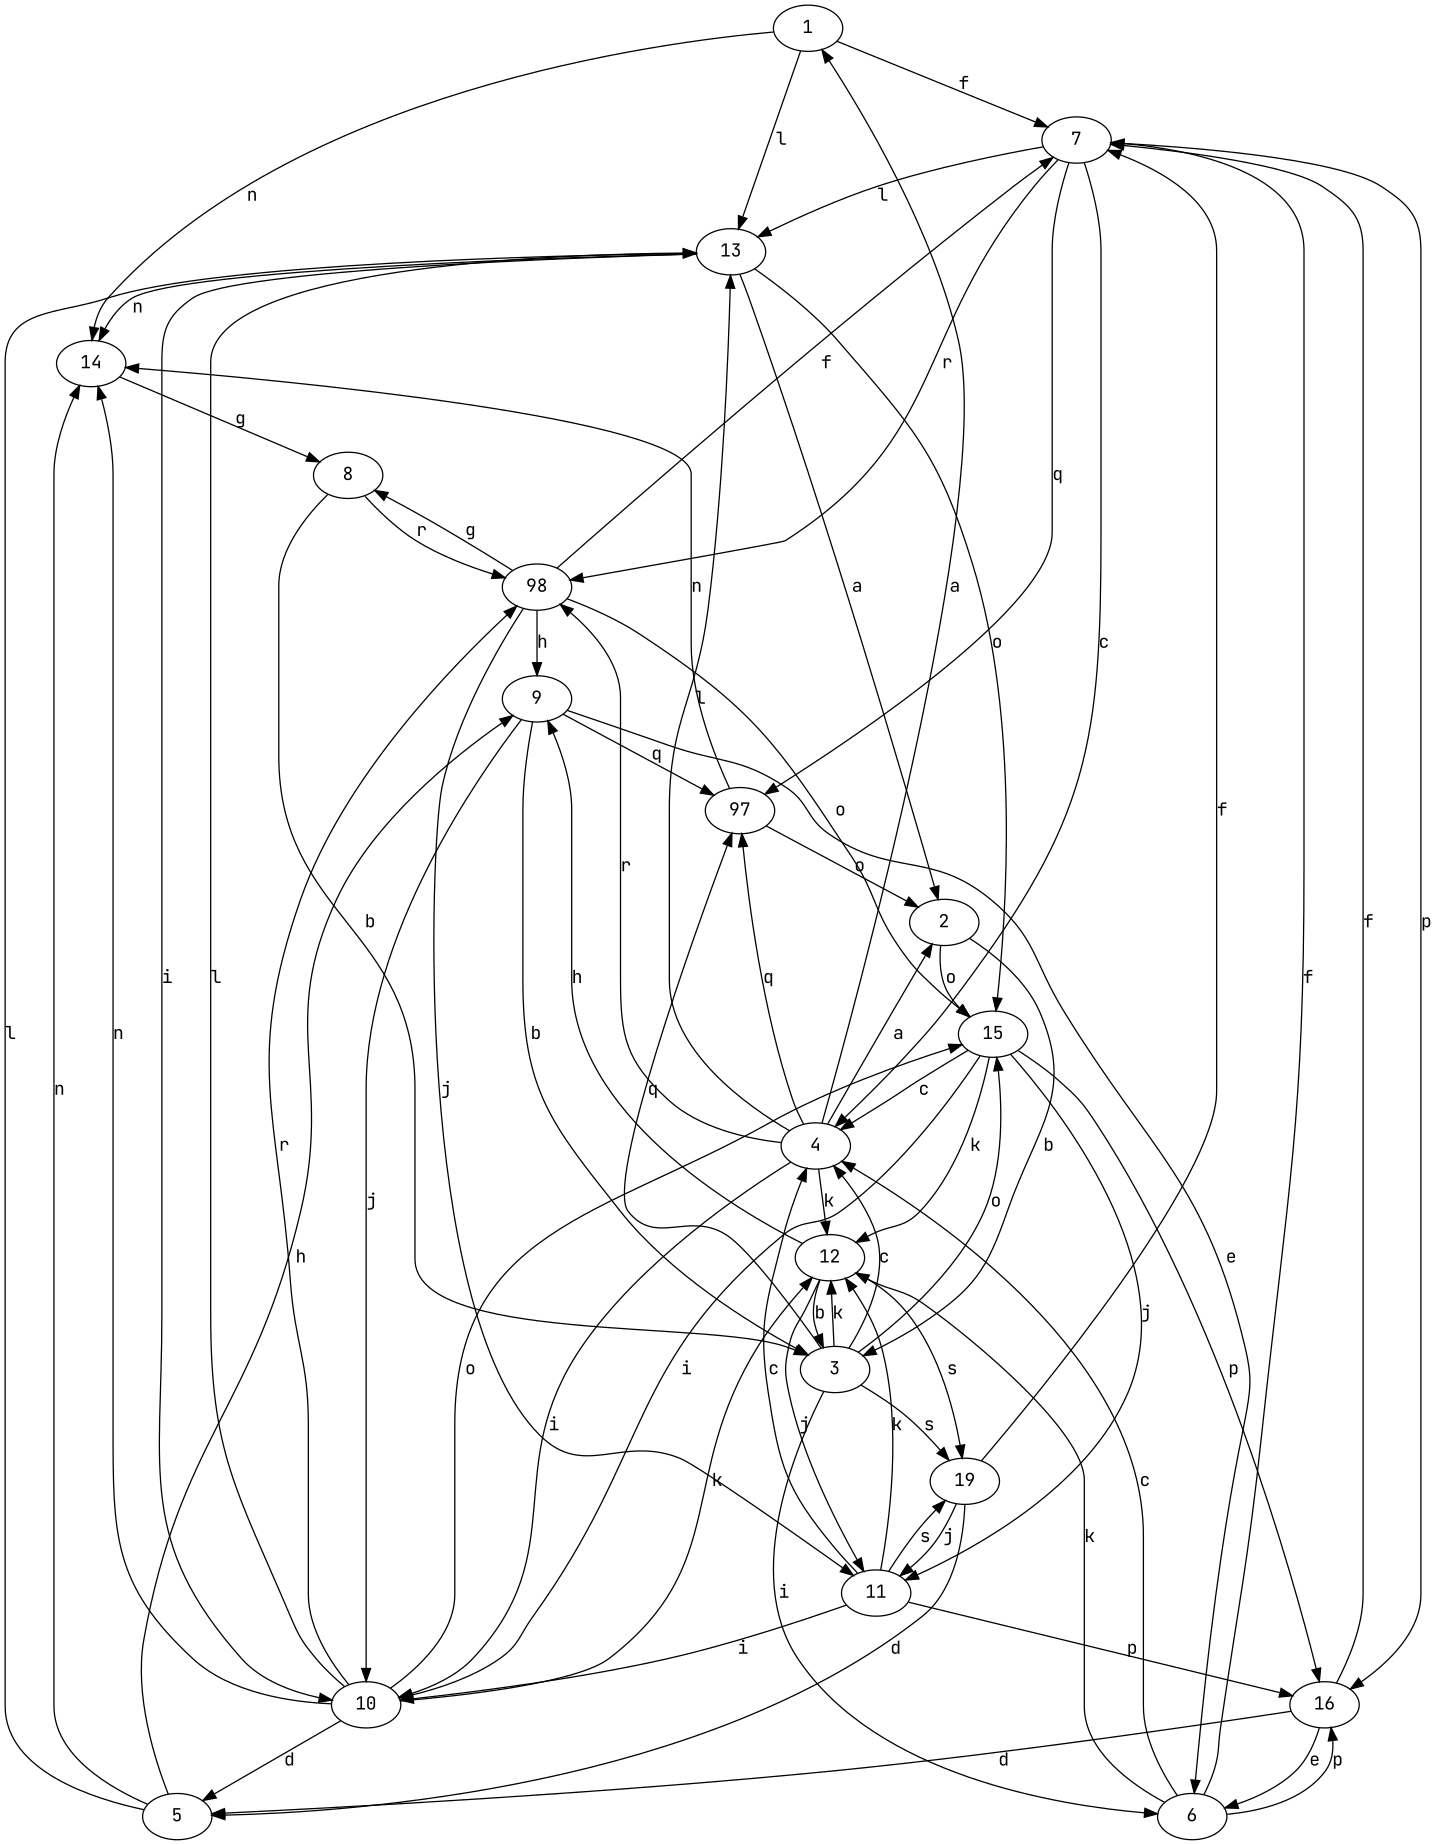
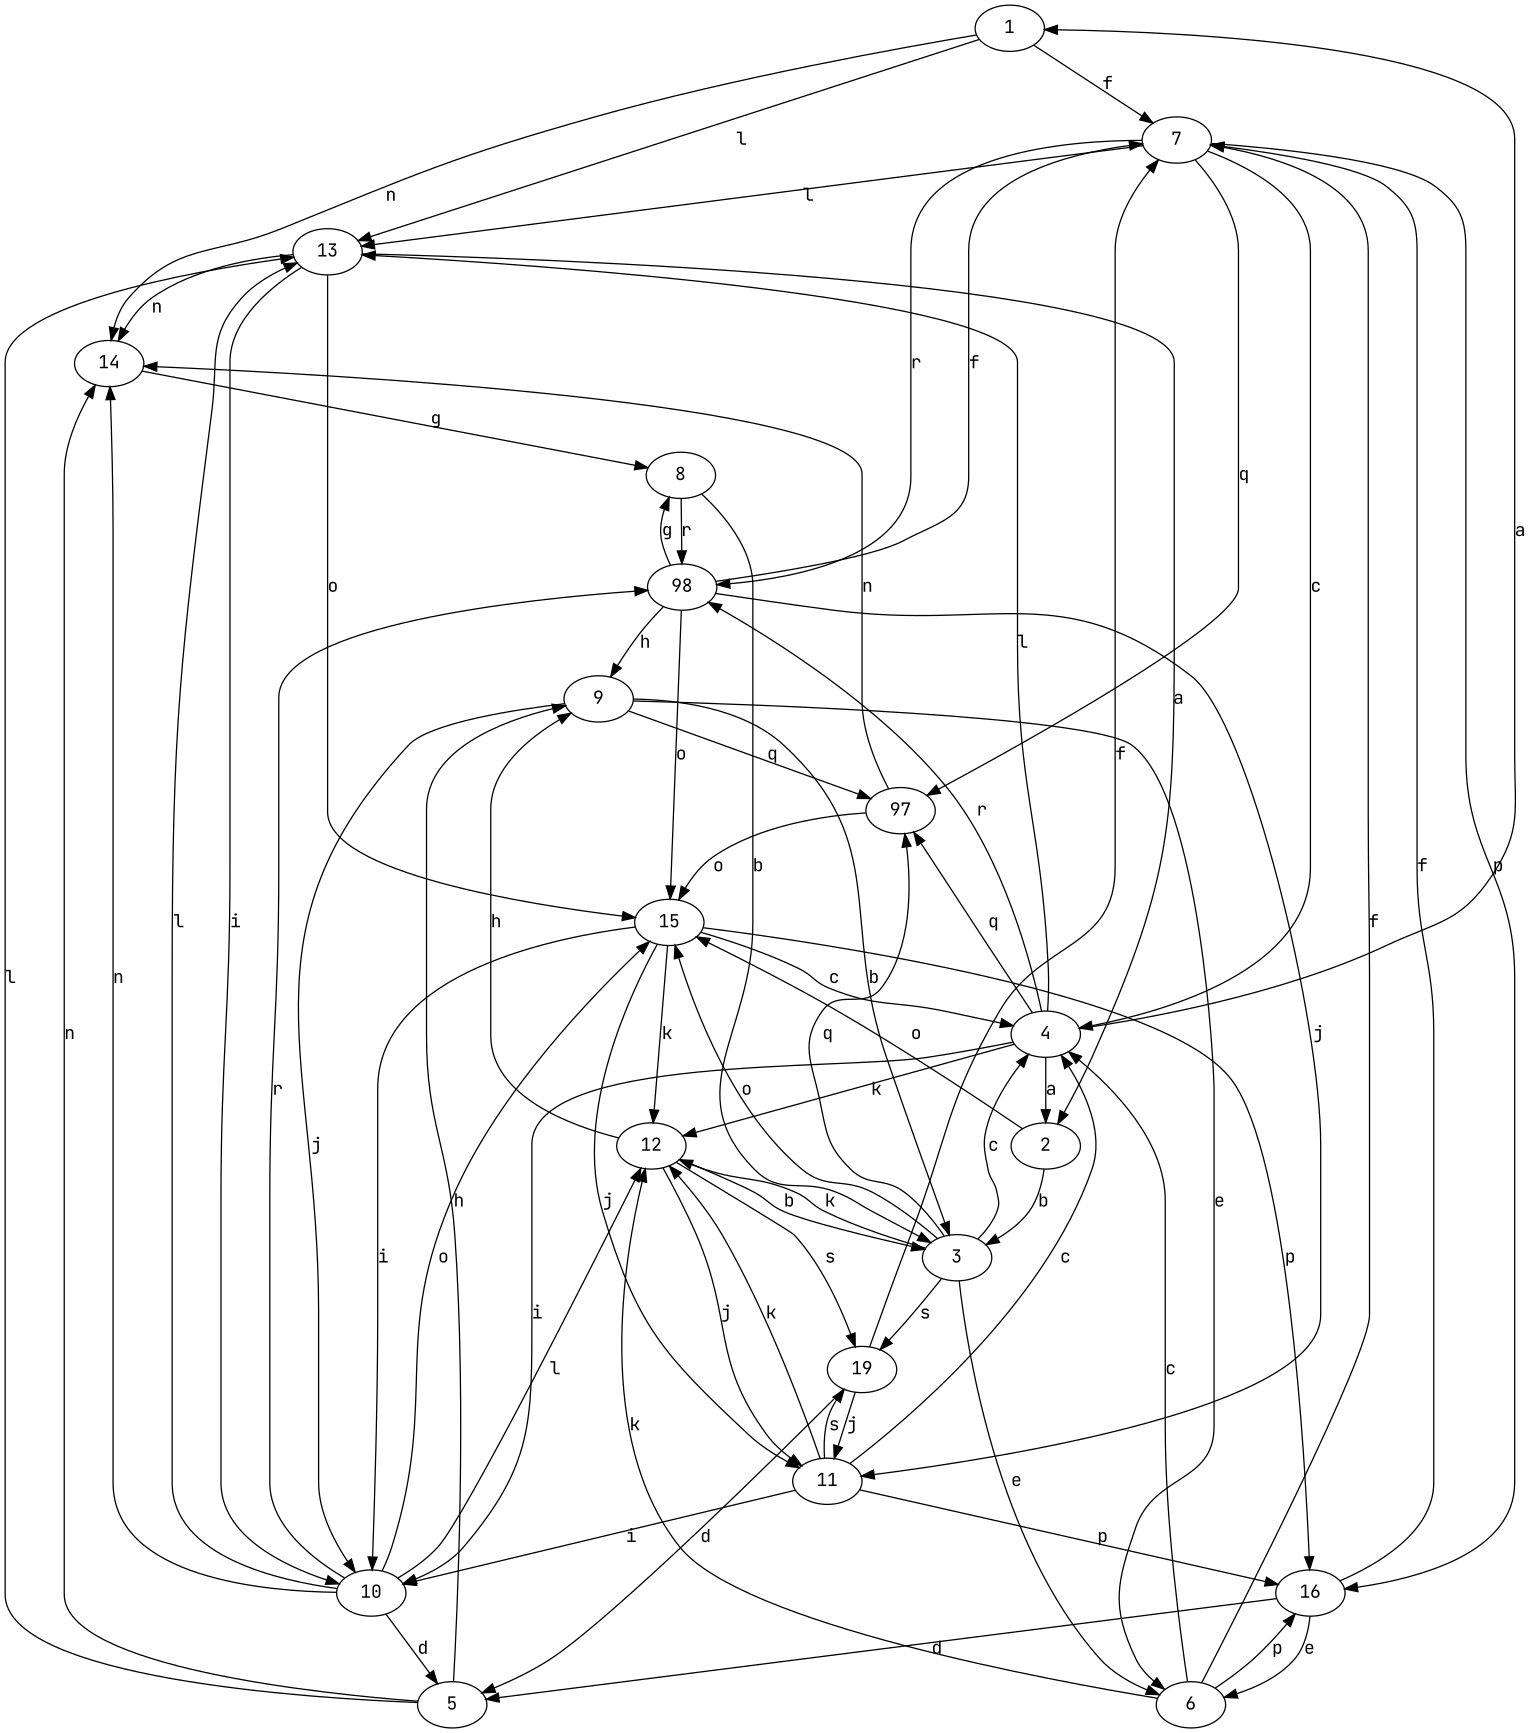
  strict digraph {
    fontname="JetBrains Mono"
    node [fontname="JetBrains Mono"]
    edge [fontname="JetBrains Mono"]
    1
    7
    13
    14
    4
    n6 [label=97]
    n7 [label=98]
    16
    2
    15
    10
    8
    3
    6
    12
    19
    11
    9
    5
    1 -> 7 [label=f]
    1 -> 13 [label=l]
    1 -> 14 [label=n]
    7 -> 13 [label=l]
    7 -> 4 [label=c]
    7 -> n6 [label=q]
    7 -> n7 [label=r]
    7 -> 16 [label=p]
    13 -> 14 [label=n]
    13 -> 2 [label=a]
    13 -> 15 [label=o]
    13 -> 10 [label=i]
    14 -> 8 [label=g]
    4 -> 1 [label=a]
    4 -> 13 [label=l]
    4 -> n6 [label=q]
    4 -> n7 [label=r]
    4 -> 2 [label=a]
    4 -> 10 [label=i]
    4 -> 12 [label=k]
    n6 -> 14 [label=n]
-   n6 -> 2 [label=o]
+   n6 -> 15 [label=o]
    n7 -> 7 [label=f]
    n7 -> 15 [label=o]
    n7 -> 8 [label=g]
    n7 -> 11 [label=j]
    n7 -> 9 [label=h]
    16 -> 7 [label=f]
    16 -> 6 [label=e]
    16 -> 5 [label=d]
    2 -> 15 [label=o]
    2 -> 3 [label=b]
    15 -> 4 [label=c]
    15 -> 16 [label=p]
    15 -> 10 [label=i]
    15 -> 12 [label=k]
    15 -> 11 [label=j]
    10 -> 13 [label=l]
    10 -> 14 [label=n]
    10 -> n7 [label=r]
    10 -> 15 [label=o]
-   10 -> 12 [label=k]
+   10 -> 12 [label=l]
    10 -> 5 [label=d]
    8 -> n7 [label=r]
    8 -> 3 [label=b]
    3 -> 4 [label=c]
    3 -> n6 [label=q]
    3 -> 15 [label=o]
-   3 -> 6 [label=i]
+   3 -> 6 [label=e]
    3 -> 12 [label=k]
    3 -> 19 [label=s]
    6 -> 7 [label=f]
    6 -> 4 [label=c]
    6 -> 16 [label=p]
    6 -> 12 [label=k]
    12 -> 3 [label=b]
    12 -> 19 [label=s]
    12 -> 11 [label=j]
    12 -> 9 [label=h]
    19 -> 7 [label=f]
    19 -> 11 [label=j]
    19 -> 5 [label=d]
    11 -> 4 [label=c]
    11 -> 16 [label=p]
    11 -> 10 [label=i]
    11 -> 12 [label=k]
    11 -> 19 [label=s]
    9 -> n6 [label=q]
    9 -> 10 [label=j]
    9 -> 3 [label=b]
    9 -> 6 [label=e]
    5 -> 13 [label=l]
    5 -> 14 [label=n]
    5 -> 9 [label=h]
  }
